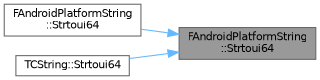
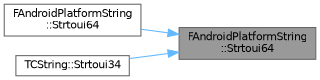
  digraph {
    rankdir=RL
    node [color=grey40 fillcolor=white fontname=Helvetica fontsize=10 shape=box style=filled]
    edge [color=steelblue1 dir=back fontname=Helvetica fontsize=10 labelfontname=Helvetica labelfontsize=10 style=solid]
    n1 [color=gray40 fillcolor=grey60 fontcolor=black height=0.2 label="FAndroidPlatformString\l::Strtoui64" width=0.4]
    n2 [height=0.2 label="FAndroidPlatformString\l::Strtoui64" width=0.4]
-   n3 [height=0.2 label="TCString::Strtoui64" width=0.4]
+   n3 [height=0.2 label="TCString::Strtoui34" width=0.4]
    n1 -> n2
    n1 -> n3
  }
